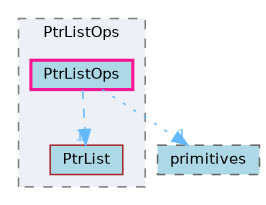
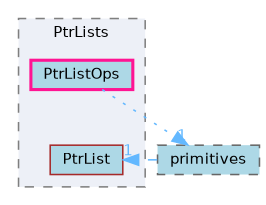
  digraph {
    compound=true
    node [fillcolor=lightblue fontname=Helvetica fontsize=10 shape=box]
    edge [color=steelblue1 fontcolor=steelblue1 fontname=Helvetica fontsize=10 headlabel=1 labeldistance=1.5 labelfontname=Helvetica labelfontsize=10]
    n1 [color=brown height=0.2 label=PtrList style=filled width=0.4]
    n2 [color=deeppink height=0.2 label=PtrListOps style="filled,bold" width=0.4]
    n3 [color=gray40 height=0.2 label=primitives style="filled,dashed" width=0.4]
    subgraph cluster_1 {
      bgcolor="#edf0f7"
      fontname=Helvetica
      fontsize=10
-     label=PtrListOps
+     label=PtrLists
      pencolor=grey50
      style="filled,dashed"
      n1
      n2
    }
-   n2 -> n1 [style=dashed]
+   n3 -> n1 [style=dashed]
    n2 -> n3 [style=dotted]
  }
